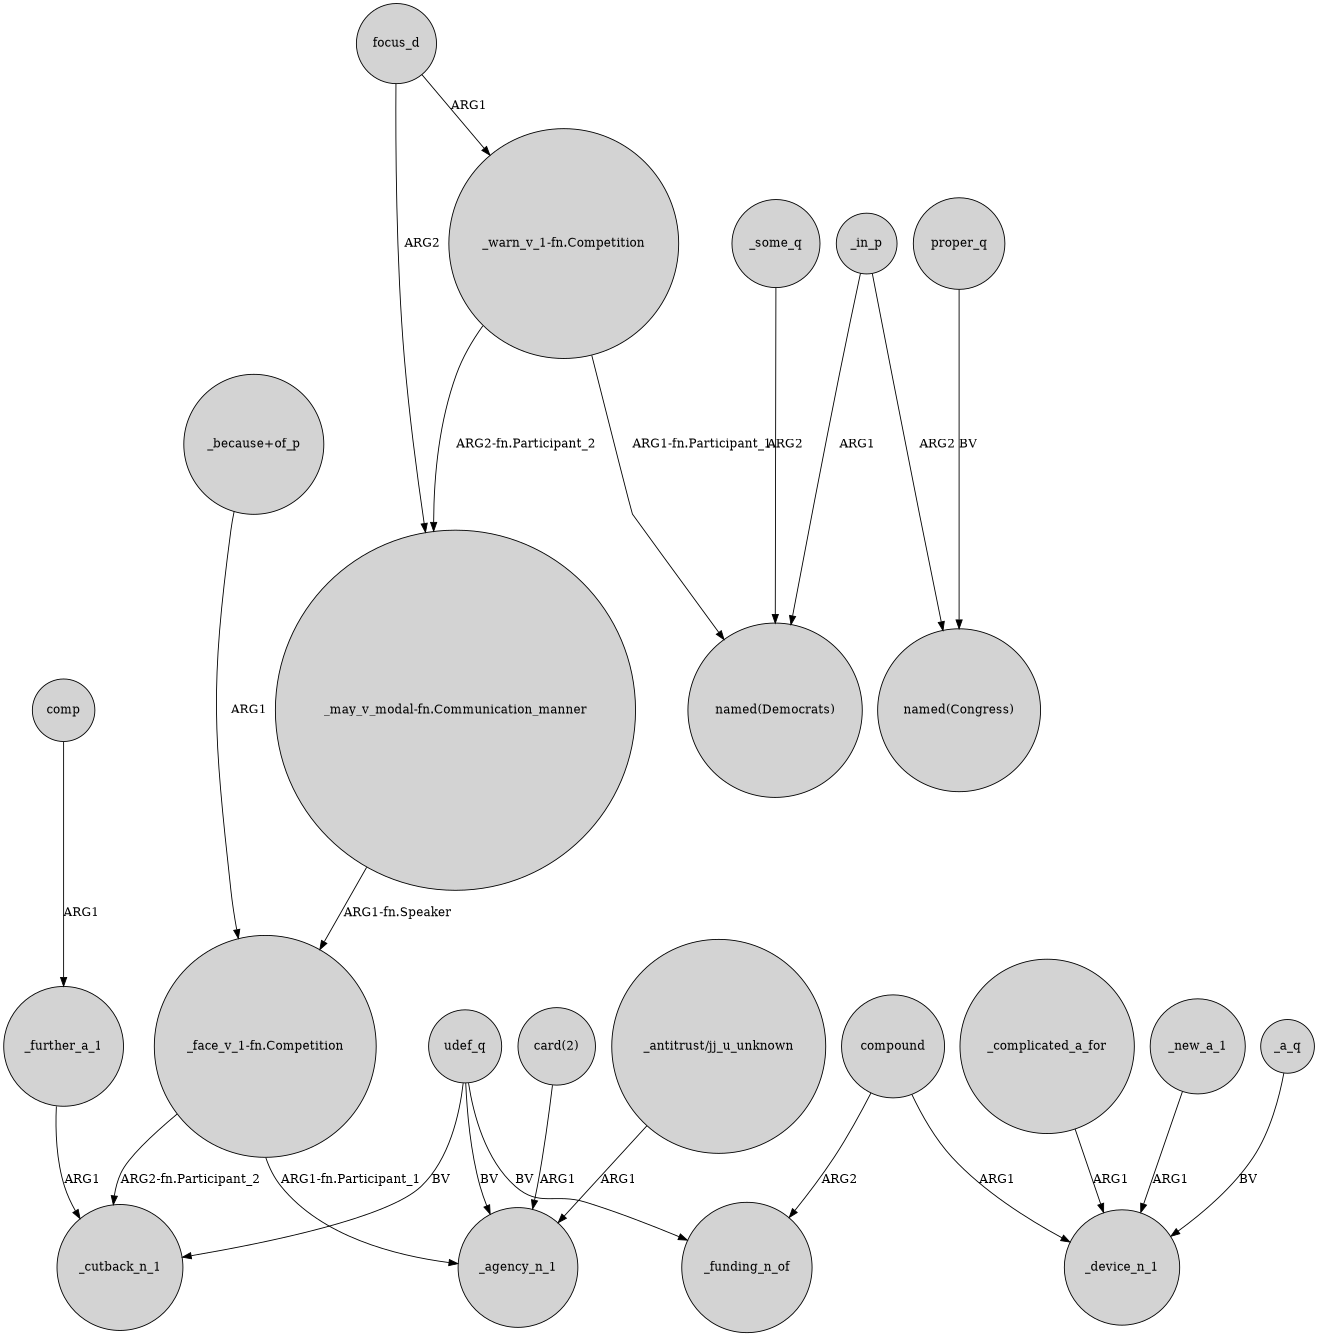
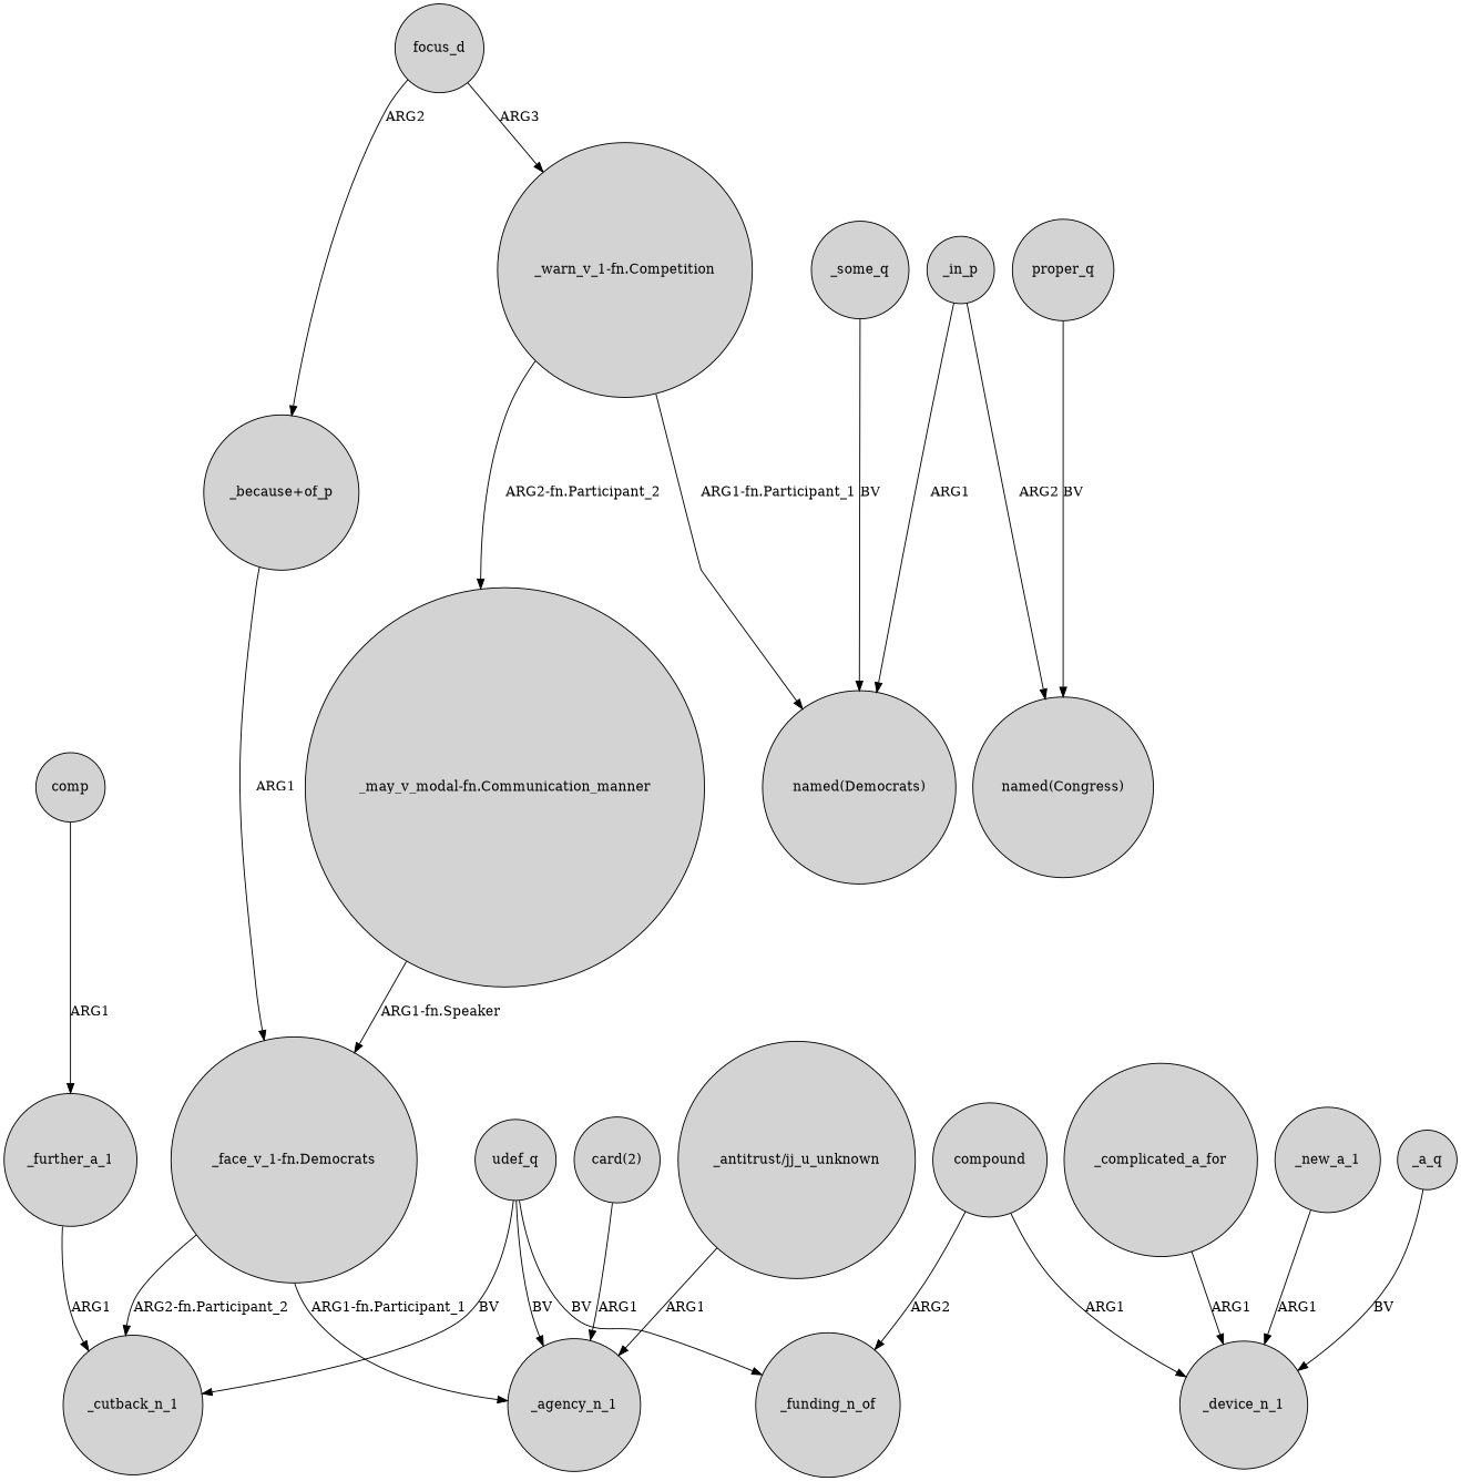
  digraph {
    node [shape=circle style=filled]
    compound
    _funding_n_of
    _device_n_1
    proper_q
    "named(Congress)"
    udef_q
    _cutback_n_1
    _agency_n_1
    "_warn_v_1-fn.Competition"
    "_may_v_modal-fn.Communication_manner"
    "named(Democrats)"
-   "_face_v_1-fn.Competition"
+   "_face_v_1-fn.Competition" [label="_face_v_1-fn.Democrats"]
    focus_d
    _complicated_a_for
    _some_q
    "_because+of_p"
    _in_p
    "card(2)"
    _further_a_1
    comp
    "_antitrust/jj_u_unknown"
    _new_a_1
    _a_q
    compound -> _funding_n_of [label=ARG2]
    compound -> _device_n_1 [label=ARG1]
    proper_q -> "named(Congress)" [label=BV]
    udef_q -> _funding_n_of [label=BV]
    udef_q -> _cutback_n_1 [label=BV]
    udef_q -> _agency_n_1 [label=BV]
    "_warn_v_1-fn.Competition" -> "_may_v_modal-fn.Communication_manner" [label="ARG2-fn.Participant_2"]
    "_warn_v_1-fn.Competition" -> "named(Democrats)" [label="ARG1-fn.Participant_1"]
    "_may_v_modal-fn.Communication_manner" -> "_face_v_1-fn.Competition" [label="ARG1-fn.Speaker"]
    "_face_v_1-fn.Competition" -> _cutback_n_1 [label="ARG2-fn.Participant_2"]
    "_face_v_1-fn.Competition" -> _agency_n_1 [label="ARG1-fn.Participant_1"]
-   focus_d -> "_warn_v_1-fn.Competition" [label=ARG1]
-   focus_d -> "_may_v_modal-fn.Communication_manner" [label=ARG2]
+   focus_d -> "_warn_v_1-fn.Competition" [label=ARG3]
+   focus_d -> "_because+of_p" [label=ARG2]
    _complicated_a_for -> _device_n_1 [label=ARG1]
-   _some_q -> "named(Democrats)" [label=ARG2]
+   _some_q -> "named(Democrats)" [label=BV]
    "_because+of_p" -> "_face_v_1-fn.Competition" [label=ARG1]
    _in_p -> "named(Congress)" [label=ARG2]
    _in_p -> "named(Democrats)" [label=ARG1]
    "card(2)" -> _agency_n_1 [label=ARG1]
    _further_a_1 -> _cutback_n_1 [label=ARG1]
    comp -> _further_a_1 [label=ARG1]
    "_antitrust/jj_u_unknown" -> _agency_n_1 [label=ARG1]
    _new_a_1 -> _device_n_1 [label=ARG1]
    _a_q -> _device_n_1 [label=BV]
  }
